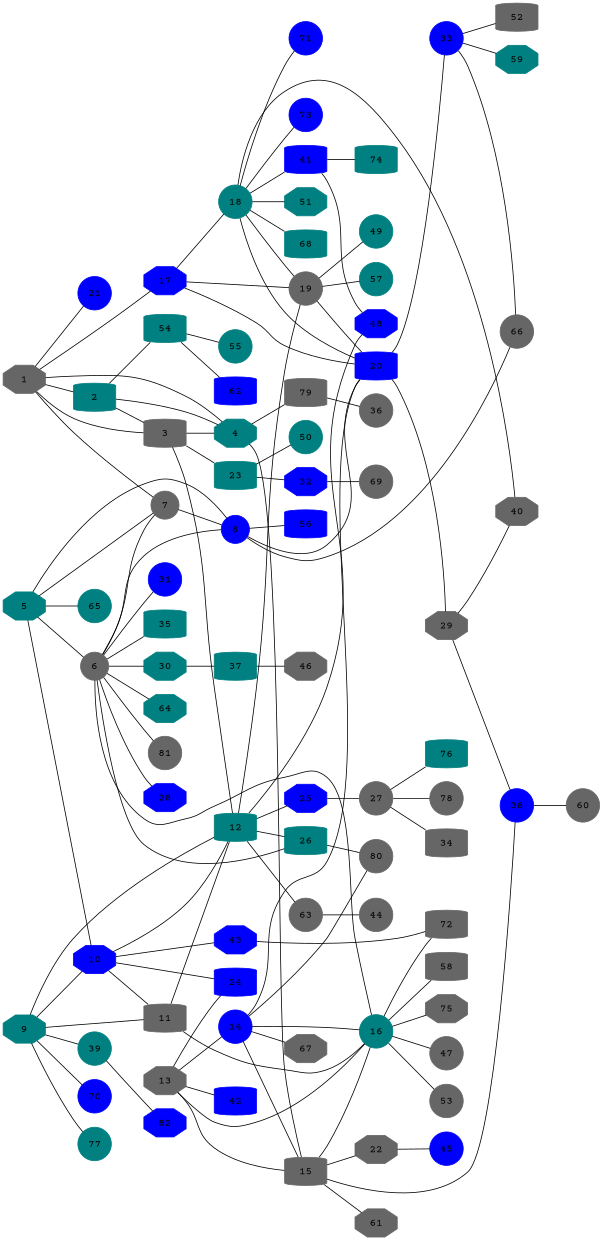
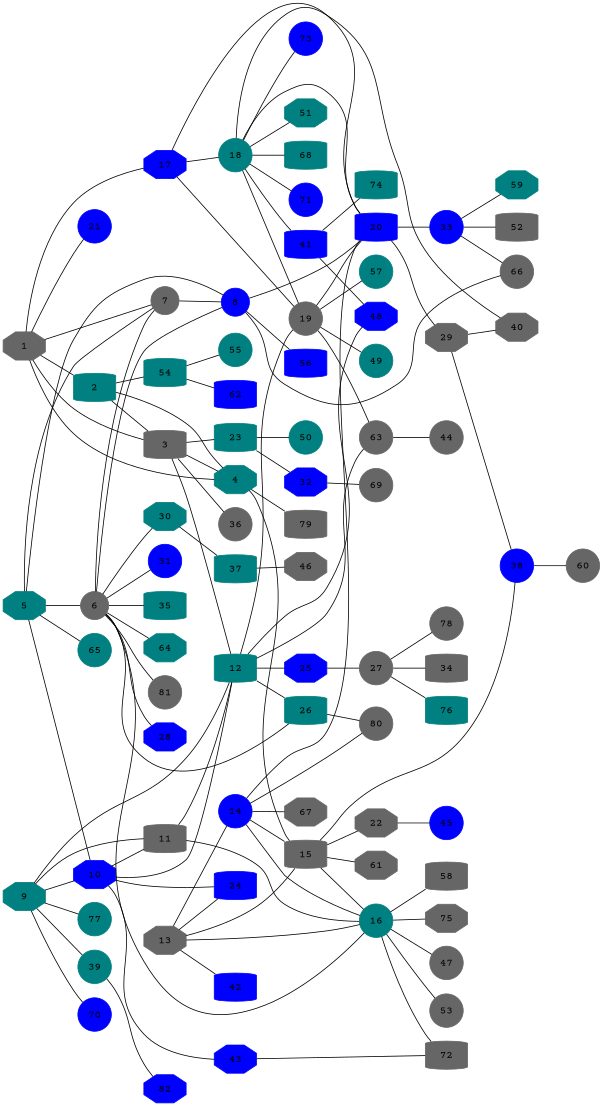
  graph {
    fontname="Courier Prime"
    rankdir=LR
    node [color=gray40 fontname="Courier Prime" shape=circle style=filled]
    edge [fontname="Courier Prime"]
    1 [shape=octagon]
    2 [color=teal shape=cylinder]
    3 [shape=cylinder]
    4 [color=teal shape=octagon]
    7
    17 [color=blue shape=octagon]
    21 [color=blue]
    54 [color=teal shape=cylinder]
    12 [color=teal shape=cylinder]
    23 [color=teal shape=cylinder]
    36
    15 [shape=cylinder]
    79 [shape=cylinder]
    8 [color=blue]
    20 [color=blue shape=cylinder]
    19
    18 [color=teal]
    55 [color=teal]
    62 [color=blue shape=cylinder]
    26 [color=teal shape=cylinder]
    25 [color=blue shape=octagon]
    48 [color=blue shape=octagon]
    63
    32 [color=blue shape=octagon]
    50 [color=teal]
    29 [shape=octagon]
    38 [color=blue]
    40 [shape=octagon]
    16 [color=teal]
    61 [shape=octagon]
    22 [shape=octagon]
    5 [color=teal shape=octagon]
    6
    10 [color=blue shape=octagon]
    65 [color=teal]
    28 [color=blue shape=octagon]
    30 [color=teal shape=octagon]
    31 [color=blue]
    35 [color=teal shape=cylinder]
    64 [color=teal shape=octagon]
    81
    56 [color=blue shape=cylinder]
    66
    11 [shape=cylinder]
    24 [color=blue shape=cylinder]
    43 [color=blue shape=octagon]
    47
    53
    58 [shape=cylinder]
    72 [shape=cylinder]
    75 [shape=octagon]
    80
    37 [color=teal shape=cylinder]
    33 [color=blue]
    9 [color=teal shape=octagon]
    39 [color=teal]
    70 [color=blue]
    77 [color=teal]
    82 [color=blue shape=octagon]
    49 [color=teal]
    57 [color=teal]
    27
    44
    13 [shape=octagon]
    14 [color=blue]
    42 [color=blue shape=cylinder]
    67 [shape=octagon]
    45 [color=blue]
    60
    41 [color=blue shape=cylinder]
    51 [color=teal shape=octagon]
    68 [color=teal shape=cylinder]
    71 [color=blue]
    73 [color=blue]
    74 [color=teal shape=cylinder]
    52 [shape=cylinder]
    59 [color=teal shape=octagon]
    69
    34 [shape=cylinder]
    76 [color=teal shape=cylinder]
    78
    46 [shape=octagon]
    1 -- 2
    1 -- 3
    1 -- 4
    1 -- 7
    1 -- 17
    1 -- 21
    2 -- 3
    2 -- 4
    2 -- 54
    3 -- 4
    3 -- 12
    3 -- 23
-   79 -- 36
+   3 -- 36
    4 -- 15
    4 -- 79
    7 -- 8
    17 -- 20
    17 -- 19
    17 -- 18
    54 -- 55
    54 -- 62
    12 -- 19
    12 -- 26
    12 -- 25
    12 -- 48
    12 -- 63
    23 -- 32
    23 -- 50
    15 -- 38
    15 -- 16
    15 -- 61
    15 -- 22
    8 -- 20
    8 -- 56
    8 -- 66
    20 -- 29
    20 -- 33
    19 -- 20
+   19 -- 63
    19 -- 49
    19 -- 57
    18 -- 20
    18 -- 19
    18 -- 40
    18 -- 41
    18 -- 51
    18 -- 68
    18 -- 71
    18 -- 73
    26 -- 80
    25 -- 27
    63 -- 44
    32 -- 69
    29 -- 38
    29 -- 40
    38 -- 60
    16 -- 47
    16 -- 53
    16 -- 58
    16 -- 72
    16 -- 75
    22 -- 45
    5 -- 7
    5 -- 8
    5 -- 6
    5 -- 10
    5 -- 65
    6 -- 7
    6 -- 8
    6 -- 26
    6 -- 16
    6 -- 28
    6 -- 30
    6 -- 31
    6 -- 35
    6 -- 64
    6 -- 81
    10 -- 12
    10 -- 11
    10 -- 24
    10 -- 43
    30 -- 37
    11 -- 12
    11 -- 16
    43 -- 72
    37 -- 46
    33 -- 66
    33 -- 52
    33 -- 59
    9 -- 12
    9 -- 10
    9 -- 11
    9 -- 39
    9 -- 70
    9 -- 77
    39 -- 82
    27 -- 34
    27 -- 76
    27 -- 78
    13 -- 15
    13 -- 16
    13 -- 24
    13 -- 14
    13 -- 42
    14 -- 15
    14 -- 20
    14 -- 16
    14 -- 80
    14 -- 67
    41 -- 48
    41 -- 74
  }
